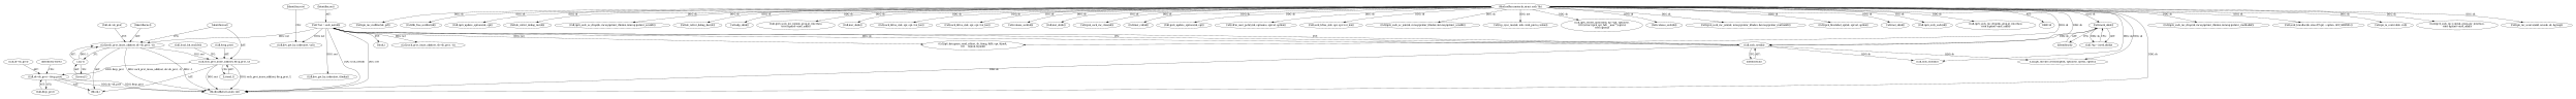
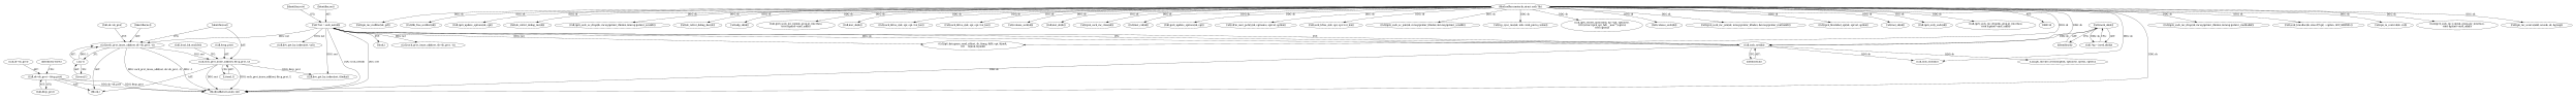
  digraph {
    fontname="Noto Serif"
    node [fontname="Noto Serif"]
    edge [fontname="Noto Serif"]
    n1 [label="(Call,sock_prot_inuse_add(net, sk->sk_prot, -1))"]
    n2 [label="(Call,-1)"]
    n3 [label="(Call,sock_prot_inuse_add(net, &tcp_prot, 1))"]
    n4 [label="(Block,)"]
    n5 [label="(MethodReturn,static int)"]
    n6 [label="(Literal,1)"]
    n7 [label="(Call,sk->sk_prot = &tcp_prot)"]
    n8 [label="(Literal,1)"]
    n9 [label="(Call,*net = sock_net(sk))"]
    n10 [label="(Call,sock_net(sk))"]
    n11 [label="(Call,dev_get_by_index(net, ifindex))"]
    n12 [label="(Block,)"]
    n13 [label="(Call,sock_prot_inuse_add(net, sk->sk_prot, -1))"]
    n14 [label="(Call,dev_get_by_index(net, val))"]
    n15 [label="(Call,ip6_datagram_send_ctl(net, sk, &msg, &fl6, opt, &junk,\n\t\t\t\t\t     &junk, &junk))"]
    n16 [label="(Call,ip6_mroute_setsockopt(sk, optname, optval, optlen))"]
    n17 [label="(Call,lock_sock(sk))"]
    n18 [label="(Identifier,sk)"]
    n19 [label="(Call,inet6_sk(sk))"]
    n20 [label="(Identifier,sk)"]
    n21 [label="(Call,*np = inet6_sk(sk))"]
    n22 [label="(MethodParameterIn,struct sock *sk)"]
    n23 [label="(Call,ipv6_sock_mc_drop(sk, mreq.ipv6mr_ifindex, &mreq.ipv6mr_multiaddr))"]
    n24 [label="(Call,sock_kmalloc(sk, sizeof(*opt) + optlen, GFP_KERNEL))"]
    n25 [label="(Call,ip6_ra_control(sk, val))"]
    n26 [label="(Call,ipv6_sock_mc_join(sk, greqs.gsr_interface,\n\t\t\t\t\t\t &psin6->sin6_addr))"]
    n27 [label="(Call,ip6_mc_source(add, omode, sk, &greqs))"]
    n28 [label="(Call,ip6_mc_msfilter(sk, gsf))"]
    n29 [label="(Call,fl6_free_socklist(sk))"]
    n30 [label="(Call,ipv6_update_options(sk, opt))"]
    n31 [label="(Call,sk_refcnt_debug_inc(sk))"]
    n32 [label="(Call,ipv6_sock_ac_drop(sk, mreq.ipv6mr_ifindex, &mreq.ipv6mr_acaddr))"]
    n33 [label="(Call,sk_refcnt_debug_dec(sk))"]
    n34 [label="(Call,udp_sk(sk))"]
    n35 [label="(Call,ipv6_sock_mc_join(sk, greq.gr_interface,\n\t\t\t\t\t\t &psin6->sin6_addr))"]
    n36 [label="(Call,inet_sk(sk))"]
    n37 [label="(Call,sock_kfree_s(sk, opt, opt->tot_len))"]
    n38 [label="(Call,sock_kfree_s(sk, opt, opt->tot_len))"]
    n39 [label="(Call,release_sock(sk))"]
    n40 [label="(Call,inet_sk(sk))"]
    n41 [label="(Call,ipv6_sock_mc_close(sk))"]
    n42 [label="(Call,inet_csk(sk))"]
    n43 [label="(Call,ipv6_update_options(sk, opt))"]
    n44 [label="(Call,xfrm_user_policy(sk, optname, optval, optlen))"]
    n45 [label="(Call,sock_kfree_s(sk, opt, opt->tot_len))"]
    n46 [label="(Call,ipv6_sock_ac_join(sk, mreq.ipv6mr_ifindex, &mreq.ipv6mr_acaddr))"]
    n47 [label="(Call,tcp_sync_mss(sk, icsk->icsk_pmtu_cookie))"]
    n48 [label="(Call,ipv6_renew_options(sk, np->opt, optname,\n \t\t\t\t\t (struct ipv6_opt_hdr __user *)optval,\n \t\t\t\t\t optlen))"]
    n49 [label="(Call,release_sock(sk))"]
    n50 [label="(Call,ipv6_sock_mc_join(sk, mreq.ipv6mr_ifindex, &mreq.ipv6mr_multiaddr))"]
    n51 [label="(Call,ipv6_flowlabel_opt(sk, optval, optlen))"]
    n52 [label="(Call,inet_sk(sk))"]
    n53 [label="(Call,ipv6_only_sock(sk))"]
    n54 [label="(Call,ipv6_sock_mc_drop(sk, greq.gr_interface,\n\t\t\t\t\t\t &psin6->sin6_addr))"]
    1000114
    n56 [label="(Call,&tcp_prot)"]
    n57 [label="(Call,sk->sk_prot)"]
    n58 [label="(Identifier,net)"]
    n59 [label="(Call,&tcp_prot)"]
    n60 [label="(Call,local_bh_enable())"]
    n61 [label="(Identifier,retv)"]
    n62 [label="(Identifier,net)"]
    n63 [label="(Call,sk->sk_prot)"]
    n64 [label="(Identifier,renew)"]
    n65 [label="(Identifier,net)"]
    n1 -> n2 [label="CFG: "]
    n1 -> n3 [label="DDG: net"]
    n1 -> n4 [label="AST: "]
    n1 -> n5 [label="DDG: sock_prot_inuse_add(net, sk->sk_prot, -1)"]
    n1 -> n5 [label="DDG: -1"]
    n2 -> n1 [label="AST: "]
    n2 -> n1 [label="DDG: 1"]
    n2 -> n6 [label="CFG: "]
    n3 -> n4 [label="AST: "]
    n3 -> n5 [label="DDG: sock_prot_inuse_add(net, &tcp_prot, 1)"]
    n3 -> n5 [label="DDG: net"]
-   n3 -> n7 [label="DDG: &tcp_prot"]
+   n3 -> n11 [label="DDG: &tcp_prot"]
    n3 -> n8 [label="CFG: "]
    n6 -> n2 [label="AST: "]
    n7 -> n4 [label="AST: "]
    n7 -> n5 [label="DDG: sk->sk_prot"]
    n7 -> n5 [label="DDG: &tcp_prot"]
    n7 -> n56 [label="CFG: "]
    n8 -> n3 [label="AST: "]
    n9 -> n1 [label="DDG: net"]
    n9 -> n5 [label="DDG: sock_net(sk)"]
    n9 -> n5 [label="DDG: net"]
    n9 -> n10 [label="CFG: "]
    n9 -> n11 [label="DDG: net"]
    n9 -> n12 [label="AST: "]
    n9 -> n13 [label="DDG: net"]
    n9 -> n14 [label="DDG: net"]
    n9 -> n15 [label="DDG: net"]
    n10 -> n5 [label="DDG: sk"]
    n10 -> n9 [label="AST: "]
    n10 -> n9 [label="DDG: sk"]
    n10 -> n16 [label="DDG: sk"]
    n10 -> n17 [label="DDG: sk"]
    n10 -> n18 [label="CFG: "]
    n18 -> n10 [label="AST: "]
    n19 -> n10 [label="DDG: sk"]
    n19 -> n20 [label="CFG: "]
    n19 -> n21 [label="AST: "]
    n19 -> n21 [label="DDG: sk"]
    n20 -> n19 [label="AST: "]
    n21 -> n19 [label="CFG: "]
    n22 -> n5 [label="DDG: sk"]
    n22 -> n10 [label="DDG: sk"]
    n22 -> n15 [label="DDG: sk"]
-   n22 -> n16 [label="DDG: sk"]
    n22 -> n17 [label="DDG: sk"]
-   n22 -> n19 [label="DDG: sk"]
    n22 -> n23 [label="DDG: sk"]
    n22 -> n24 [label="DDG: sk"]
    n22 -> n25 [label="DDG: sk"]
    n22 -> n26 [label="DDG: sk"]
    n22 -> n27 [label="DDG: sk"]
    n22 -> n28 [label="DDG: sk"]
    n22 -> n29 [label="DDG: sk"]
    n22 -> n30 [label="DDG: sk"]
    n22 -> n31 [label="DDG: sk"]
    n22 -> n32 [label="DDG: sk"]
    n22 -> n33 [label="DDG: sk"]
    n22 -> n34 [label="DDG: sk"]
    n22 -> n35 [label="DDG: sk"]
    n22 -> n36 [label="DDG: sk"]
    n22 -> n37 [label="DDG: sk"]
    n22 -> n38 [label="DDG: sk"]
    n22 -> n39 [label="DDG: sk"]
    n22 -> n40 [label="DDG: sk"]
    n22 -> n41 [label="DDG: sk"]
    n22 -> n42 [label="DDG: sk"]
    n22 -> n43 [label="DDG: sk"]
    n22 -> n44 [label="DDG: sk"]
    n22 -> n45 [label="DDG: sk"]
    n22 -> n46 [label="DDG: sk"]
-   n22 -> n47 [label="DDG: net"]
+   n22 -> n47 [label="DDG: sk"]
    n22 -> n48 [label="DDG: sk"]
    n22 -> n49 [label="DDG: sk"]
    n22 -> n50 [label="DDG: sk"]
    n22 -> n51 [label="DDG: sk"]
    n22 -> n52 [label="DDG: sk"]
    n22 -> n53 [label="DDG: sk"]
    n22 -> n54 [label="DDG: sk"]
    n22 -> 1000114 [label="AST: "]
    n56 -> n7 [label="AST: "]
    n57 -> n7 [label="AST: "]
    n58 -> n1 [label="CFG: "]
    n58 -> n3 [label="AST: "]
    n59 -> n3 [label="AST: "]
    n60 -> n3 [label="CFG: "]
-   n61 -> n14 [label="CFG: "]
+   n61 -> n9 [label="CFG: "]
    n62 -> n1 [label="AST: "]
    n63 -> n1 [label="AST: "]
    n64 -> n7 [label="CFG: "]
    n65 -> n9 [label="AST: "]
  }
